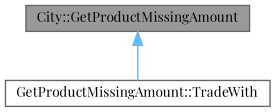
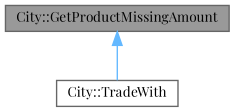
  digraph {
    rankdir=TB
    fontname="Playfair Display"
    node [fontname="Playfair Display" fontsize=10 shape=box style=filled]
    n1 [color=gray40 fillcolor=grey60 fontcolor=black height=0.2 label="City::GetProductMissingAmount" width=0.4]
-   n2 [color=grey40 fillcolor=white height=0.2 label="GetProductMissingAmount::TradeWith" width=0.4]
+   n2 [color=grey40 fillcolor=white height=0.2 label="City::TradeWith" width=0.4]
    n1 -> n2 [color=steelblue1 dir=back fontname="Playfair Display" fontsize=10 labelfontname=Helvetica labelfontsize=10 style=solid]
  }
